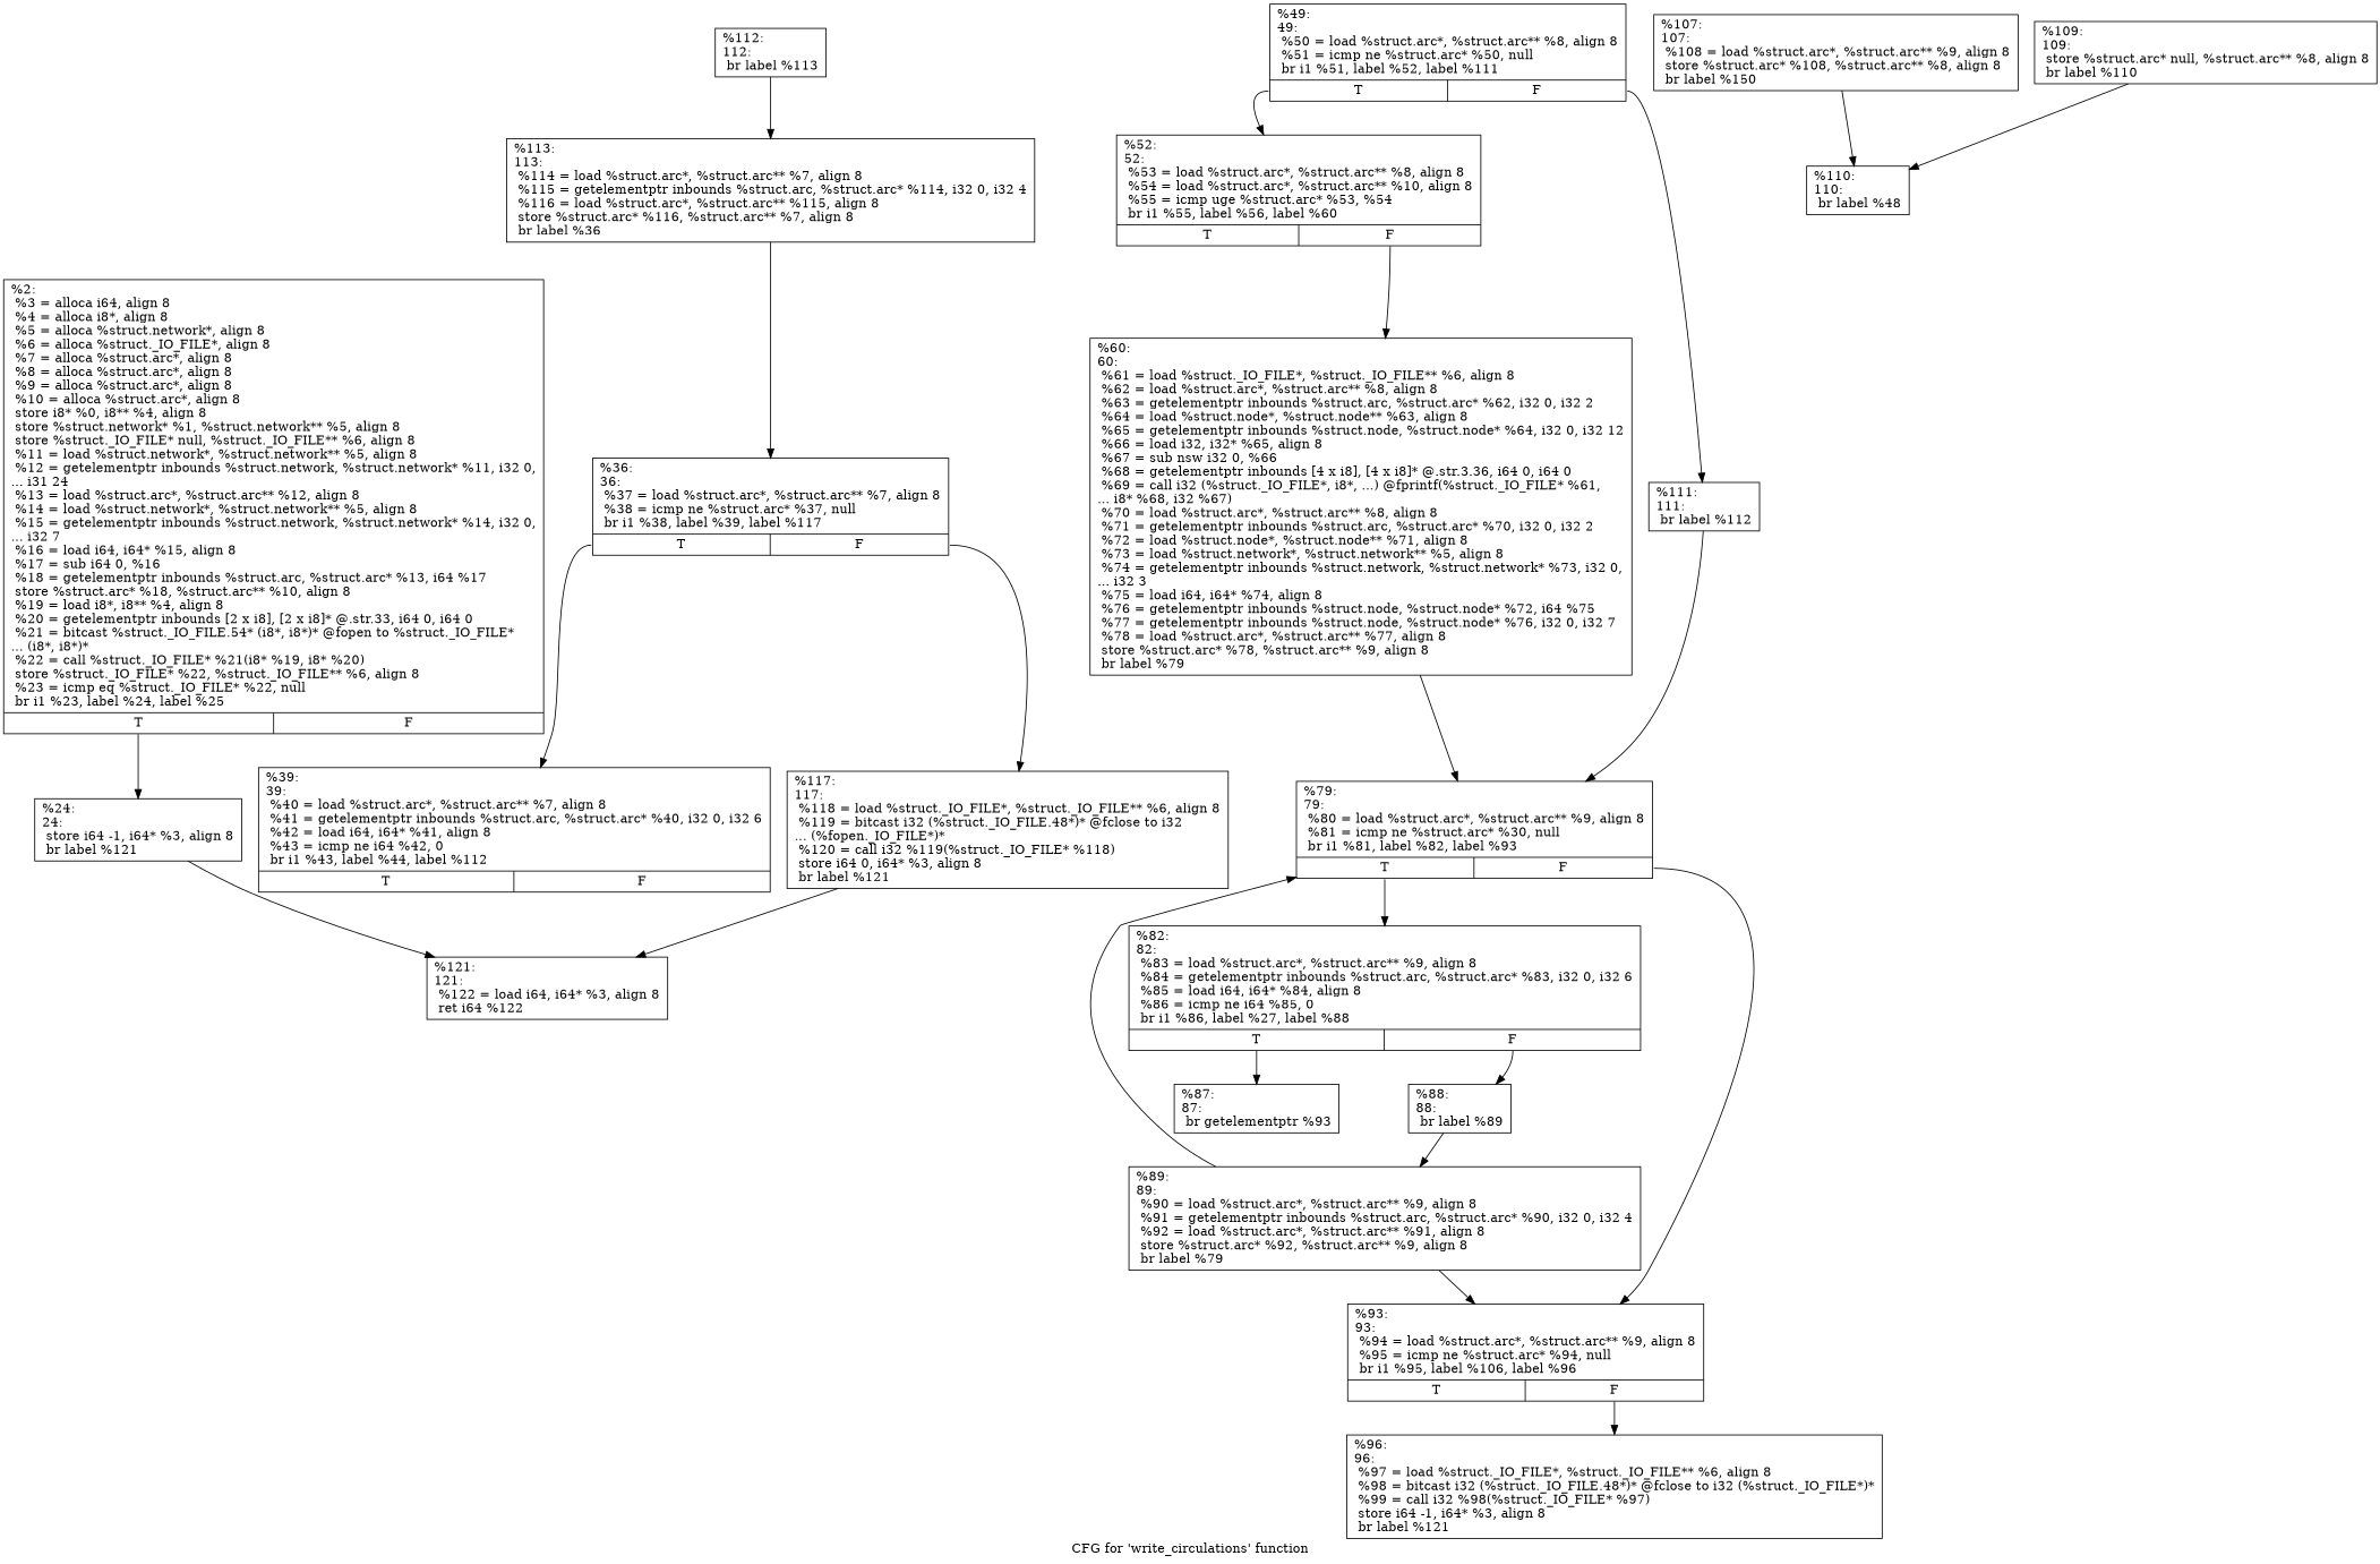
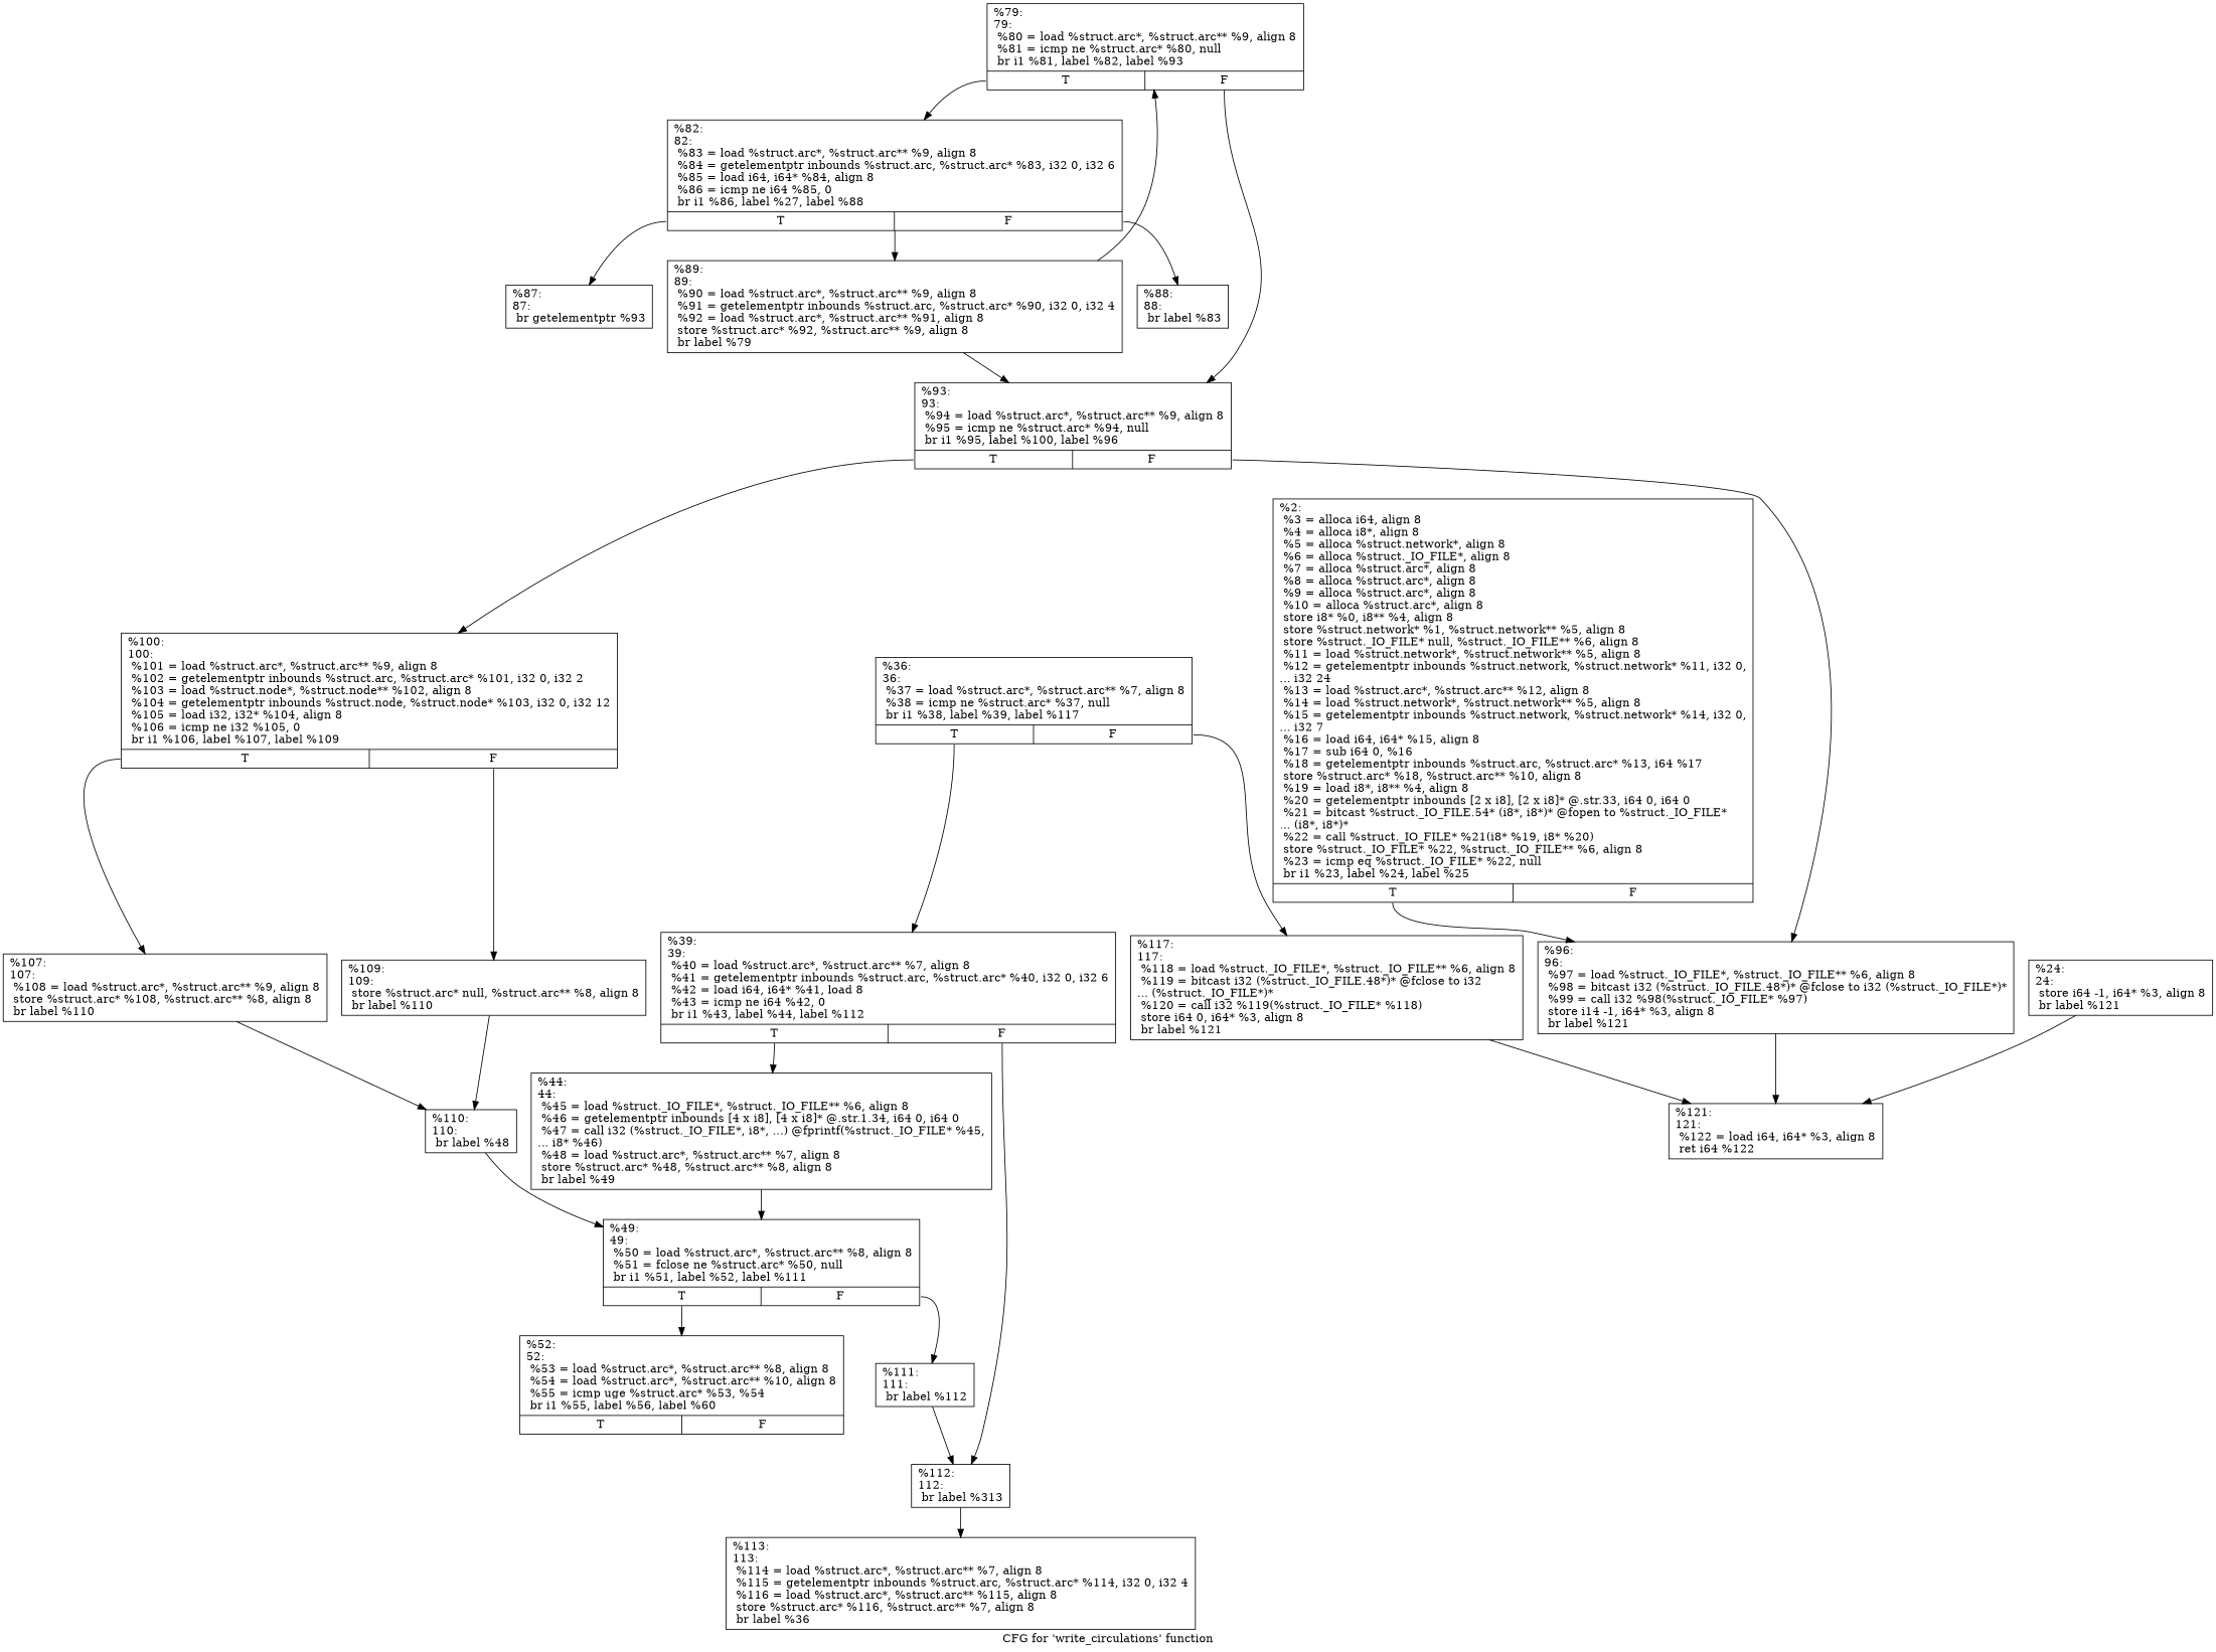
  digraph {
    label="CFG for 'write_circulations' function"
    node [shape=record]
-   n1 [label="{%2:\l  %3 = alloca i64, align 8\l  %4 = alloca i8*, align 8\l  %5 = alloca %struct.network*, align 8\l  %6 = alloca %struct._IO_FILE*, align 8\l  %7 = alloca %struct.arc*, align 8\l  %8 = alloca %struct.arc*, align 8\l  %9 = alloca %struct.arc*, align 8\l  %10 = alloca %struct.arc*, align 8\l  store i8* %0, i8** %4, align 8\l  store %struct.network* %1, %struct.network** %5, align 8\l  store %struct._IO_FILE* null, %struct._IO_FILE** %6, align 8\l  %11 = load %struct.network*, %struct.network** %5, align 8\l  %12 = getelementptr inbounds %struct.network, %struct.network* %11, i32 0,\l... i31 24\l  %13 = load %struct.arc*, %struct.arc** %12, align 8\l  %14 = load %struct.network*, %struct.network** %5, align 8\l  %15 = getelementptr inbounds %struct.network, %struct.network* %14, i32 0,\l... i32 7\l  %16 = load i64, i64* %15, align 8\l  %17 = sub i64 0, %16\l  %18 = getelementptr inbounds %struct.arc, %struct.arc* %13, i64 %17\l  store %struct.arc* %18, %struct.arc** %10, align 8\l  %19 = load i8*, i8** %4, align 8\l  %20 = getelementptr inbounds [2 x i8], [2 x i8]* @.str.33, i64 0, i64 0\l  %21 = bitcast %struct._IO_FILE.54* (i8*, i8*)* @fopen to %struct._IO_FILE*\l... (i8*, i8*)*\l  %22 = call %struct._IO_FILE* %21(i8* %19, i8* %20)\l  store %struct._IO_FILE* %22, %struct._IO_FILE** %6, align 8\l  %23 = icmp eq %struct._IO_FILE* %22, null\l  br i1 %23, label %24, label %25\l|{<s0>T|<s1>F}}"]
+   n1 [label="{%2:\l  %3 = alloca i64, align 8\l  %4 = alloca i8*, align 8\l  %5 = alloca %struct.network*, align 8\l  %6 = alloca %struct._IO_FILE*, align 8\l  %7 = alloca %struct.arc*, align 8\l  %8 = alloca %struct.arc*, align 8\l  %9 = alloca %struct.arc*, align 8\l  %10 = alloca %struct.arc*, align 8\l  store i8* %0, i8** %4, align 8\l  store %struct.network* %1, %struct.network** %5, align 8\l  store %struct._IO_FILE* null, %struct._IO_FILE** %6, align 8\l  %11 = load %struct.network*, %struct.network** %5, align 8\l  %12 = getelementptr inbounds %struct.network, %struct.network* %11, i32 0,\l... i32 24\l  %13 = load %struct.arc*, %struct.arc** %12, align 8\l  %14 = load %struct.network*, %struct.network** %5, align 8\l  %15 = getelementptr inbounds %struct.network, %struct.network* %14, i32 0,\l... i32 7\l  %16 = load i64, i64* %15, align 8\l  %17 = sub i64 0, %16\l  %18 = getelementptr inbounds %struct.arc, %struct.arc* %13, i64 %17\l  store %struct.arc* %18, %struct.arc** %10, align 8\l  %19 = load i8*, i8** %4, align 8\l  %20 = getelementptr inbounds [2 x i8], [2 x i8]* @.str.33, i64 0, i64 0\l  %21 = bitcast %struct._IO_FILE.54* (i8*, i8*)* @fopen to %struct._IO_FILE*\l... (i8*, i8*)*\l  %22 = call %struct._IO_FILE* %21(i8* %19, i8* %20)\l  store %struct._IO_FILE* %22, %struct._IO_FILE** %6, align 8\l  %23 = icmp eq %struct._IO_FILE* %22, null\l  br i1 %23, label %24, label %25\l|{<s0>T|<s1>F}}"]
    n2 [label="{%24:\l24:                                               \l  store i64 -1, i64* %3, align 8\l  br label %121\l}"]
    n3 [label="{%121:\l121:                                              \l  %122 = load i64, i64* %3, align 8\l  ret i64 %122\l}"]
    n4 [label="{%36:\l36:                                               \l  %37 = load %struct.arc*, %struct.arc** %7, align 8\l  %38 = icmp ne %struct.arc* %37, null\l  br i1 %38, label %39, label %117\l|{<s0>T|<s1>F}}"]
-   n5 [label="{%39:\l39:                                               \l  %40 = load %struct.arc*, %struct.arc** %7, align 8\l  %41 = getelementptr inbounds %struct.arc, %struct.arc* %40, i32 0, i32 6\l  %42 = load i64, i64* %41, align 8\l  %43 = icmp ne i64 %42, 0\l  br i1 %43, label %44, label %112\l|{<s0>T|<s1>F}}"]
-   n6 [label="{%117:\l117:                                              \l  %118 = load %struct._IO_FILE*, %struct._IO_FILE** %6, align 8\l  %119 = bitcast i32 (%struct._IO_FILE.48*)* @fclose to i32\l... (%fopen._IO_FILE*)*\l  %120 = call i32 %119(%struct._IO_FILE* %118)\l  store i64 0, i64* %3, align 8\l  br label %121\l}"]
-   n8 [label="{%112:\l112:                                              \l  br label %113\l}"]
-   n9 [label="{%49:\l49:                                               \l  %50 = load %struct.arc*, %struct.arc** %8, align 8\l  %51 = icmp ne %struct.arc* %50, null\l  br i1 %51, label %52, label %111\l|{<s0>T|<s1>F}}"]
+   n5 [label="{%39:\l39:                                               \l  %40 = load %struct.arc*, %struct.arc** %7, align 8\l  %41 = getelementptr inbounds %struct.arc, %struct.arc* %40, i32 0, i32 6\l  %42 = load i64, i64* %41, load 8\l  %43 = icmp ne i64 %42, 0\l  br i1 %43, label %44, label %112\l|{<s0>T|<s1>F}}"]
+   n6 [label="{%117:\l117:                                              \l  %118 = load %struct._IO_FILE*, %struct._IO_FILE** %6, align 8\l  %119 = bitcast i32 (%struct._IO_FILE.48*)* @fclose to i32\l... (%struct._IO_FILE*)*\l  %120 = call i32 %119(%struct._IO_FILE* %118)\l  store i64 0, i64* %3, align 8\l  br label %121\l}"]
+   n7 [label="{%44:\l44:                                               \l  %45 = load %struct._IO_FILE*, %struct._IO_FILE** %6, align 8\l  %46 = getelementptr inbounds [4 x i8], [4 x i8]* @.str.1.34, i64 0, i64 0\l  %47 = call i32 (%struct._IO_FILE*, i8*, ...) @fprintf(%struct._IO_FILE* %45,\l... i8* %46)\l  %48 = load %struct.arc*, %struct.arc** %7, align 8\l  store %struct.arc* %48, %struct.arc** %8, align 8\l  br label %49\l}"]
+   n8 [label="{%112:\l112:                                              \l  br label %313\l}"]
+   n9 [label="{%49:\l49:                                               \l  %50 = load %struct.arc*, %struct.arc** %8, align 8\l  %51 = fclose ne %struct.arc* %50, null\l  br i1 %51, label %52, label %111\l|{<s0>T|<s1>F}}"]
    n10 [label="{%113:\l113:                                              \l  %114 = load %struct.arc*, %struct.arc** %7, align 8\l  %115 = getelementptr inbounds %struct.arc, %struct.arc* %114, i32 0, i32 4\l  %116 = load %struct.arc*, %struct.arc** %115, align 8\l  store %struct.arc* %116, %struct.arc** %7, align 8\l  br label %36\l}"]
    n11 [label="{%52:\l52:                                               \l  %53 = load %struct.arc*, %struct.arc** %8, align 8\l  %54 = load %struct.arc*, %struct.arc** %10, align 8\l  %55 = icmp uge %struct.arc* %53, %54\l  br i1 %55, label %56, label %60\l|{<s0>T|<s1>F}}"]
    n12 [label="{%111:\l111:                                              \l  br label %112\l}"]
-   n13 [label="{%60:\l60:                                               \l  %61 = load %struct._IO_FILE*, %struct._IO_FILE** %6, align 8\l  %62 = load %struct.arc*, %struct.arc** %8, align 8\l  %63 = getelementptr inbounds %struct.arc, %struct.arc* %62, i32 0, i32 2\l  %64 = load %struct.node*, %struct.node** %63, align 8\l  %65 = getelementptr inbounds %struct.node, %struct.node* %64, i32 0, i32 12\l  %66 = load i32, i32* %65, align 8\l  %67 = sub nsw i32 0, %66\l  %68 = getelementptr inbounds [4 x i8], [4 x i8]* @.str.3.36, i64 0, i64 0\l  %69 = call i32 (%struct._IO_FILE*, i8*, ...) @fprintf(%struct._IO_FILE* %61,\l... i8* %68, i32 %67)\l  %70 = load %struct.arc*, %struct.arc** %8, align 8\l  %71 = getelementptr inbounds %struct.arc, %struct.arc* %70, i32 0, i32 2\l  %72 = load %struct.node*, %struct.node** %71, align 8\l  %73 = load %struct.network*, %struct.network** %5, align 8\l  %74 = getelementptr inbounds %struct.network, %struct.network* %73, i32 0,\l... i32 3\l  %75 = load i64, i64* %74, align 8\l  %76 = getelementptr inbounds %struct.node, %struct.node* %72, i64 %75\l  %77 = getelementptr inbounds %struct.node, %struct.node* %76, i32 0, i32 7\l  %78 = load %struct.arc*, %struct.arc** %77, align 8\l  store %struct.arc* %78, %struct.arc** %9, align 8\l  br label %79\l}"]
-   n14 [label="{%79:\l79:                                               \l  %80 = load %struct.arc*, %struct.arc** %9, align 8\l  %81 = icmp ne %struct.arc* %30, null\l  br i1 %81, label %82, label %93\l|{<s0>T|<s1>F}}"]
+   n14 [label="{%79:\l79:                                               \l  %80 = load %struct.arc*, %struct.arc** %9, align 8\l  %81 = icmp ne %struct.arc* %80, null\l  br i1 %81, label %82, label %93\l|{<s0>T|<s1>F}}"]
    n15 [label="{%82:\l82:                                               \l  %83 = load %struct.arc*, %struct.arc** %9, align 8\l  %84 = getelementptr inbounds %struct.arc, %struct.arc* %83, i32 0, i32 6\l  %85 = load i64, i64* %84, align 8\l  %86 = icmp ne i64 %85, 0\l  br i1 %86, label %27, label %88\l|{<s0>T|<s1>F}}"]
-   n16 [label="{%93:\l93:                                               \l  %94 = load %struct.arc*, %struct.arc** %9, align 8\l  %95 = icmp ne %struct.arc* %94, null\l  br i1 %95, label %106, label %96\l|{<s0>T|<s1>F}}"]
+   n16 [label="{%93:\l93:                                               \l  %94 = load %struct.arc*, %struct.arc** %9, align 8\l  %95 = icmp ne %struct.arc* %94, null\l  br i1 %95, label %100, label %96\l|{<s0>T|<s1>F}}"]
    n17 [label="{%87:\l87:                                               \l  br getelementptr %93\l}"]
-   n18 [label="{%88:\l88:                                               \l  br label %89\l}"]
-   n20 [label="{%96:\l96:                                               \l  %97 = load %struct._IO_FILE*, %struct._IO_FILE** %6, align 8\l  %98 = bitcast i32 (%struct._IO_FILE.48*)* @fclose to i32 (%struct._IO_FILE*)*\l  %99 = call i32 %98(%struct._IO_FILE* %97)\l  store i64 -1, i64* %3, align 8\l  br label %121\l}"]
+   n18 [label="{%88:\l88:                                               \l  br label %83\l}"]
+   n19 [label="{%100:\l100:                                              \l  %101 = load %struct.arc*, %struct.arc** %9, align 8\l  %102 = getelementptr inbounds %struct.arc, %struct.arc* %101, i32 0, i32 2\l  %103 = load %struct.node*, %struct.node** %102, align 8\l  %104 = getelementptr inbounds %struct.node, %struct.node* %103, i32 0, i32 12\l  %105 = load i32, i32* %104, align 8\l  %106 = icmp ne i32 %105, 0\l  br i1 %106, label %107, label %109\l|{<s0>T|<s1>F}}"]
+   n20 [label="{%96:\l96:                                               \l  %97 = load %struct._IO_FILE*, %struct._IO_FILE** %6, align 8\l  %98 = bitcast i32 (%struct._IO_FILE.48*)* @fclose to i32 (%struct._IO_FILE*)*\l  %99 = call i32 %98(%struct._IO_FILE* %97)\l  store i14 -1, i64* %3, align 8\l  br label %121\l}"]
    n21 [label="{%89:\l89:                                               \l  %90 = load %struct.arc*, %struct.arc** %9, align 8\l  %91 = getelementptr inbounds %struct.arc, %struct.arc* %90, i32 0, i32 4\l  %92 = load %struct.arc*, %struct.arc** %91, align 8\l  store %struct.arc* %92, %struct.arc** %9, align 8\l  br label %79\l}"]
-   n22 [label="{%107:\l107:                                              \l  %108 = load %struct.arc*, %struct.arc** %9, align 8\l  store %struct.arc* %108, %struct.arc** %8, align 8\l  br label %150\l}"]
+   n22 [label="{%107:\l107:                                              \l  %108 = load %struct.arc*, %struct.arc** %9, align 8\l  store %struct.arc* %108, %struct.arc** %8, align 8\l  br label %110\l}"]
    n23 [label="{%109:\l109:                                              \l  store %struct.arc* null, %struct.arc** %8, align 8\l  br label %110\l}"]
    n24 [label="{%110:\l110:                                              \l  br label %48\l}"]
-   n1 -> n2 [tailport=s0]
+   n1 -> n20 [tailport=s0]
    n2 -> n3
    n4 -> n5 [tailport=s0]
    n4 -> n6 [tailport=s1]
+   n5 -> n7 [tailport=s0]
+   n5 -> n8 [tailport=s1]
    n6 -> n3
+   n7 -> n9
    n8 -> n10
    n9 -> n11 [tailport=s0]
    n9 -> n12 [tailport=s1]
-   n10 -> n4
-   n11 -> n13 [tailport=s1]
-   n12 -> n14
-   n13 -> n14
+   n12 -> n8
    n14 -> n15 [tailport=s0]
    n14 -> n16 [tailport=s1]
    n15 -> n17 [tailport=s0]
    n15 -> n18 [tailport=s1]
+   n16 -> n19 [tailport=s0]
    n16 -> n20 [tailport=s1]
-   n18 -> n21
+   n15 -> n21
+   n19 -> n22 [tailport=s0]
+   n19 -> n23 [tailport=s1]
+   n20 -> n3
    n21 -> n14
    n21 -> n16
    n22 -> n24
    n23 -> n24
+   n24 -> n9
  }
